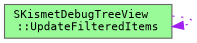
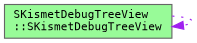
  digraph {
    rankdir=TB
    fontname="DejaVu Sans Mono"
-   n1 [color=gray40 fillcolor=palegreen fontcolor=black fontname="DejaVu Sans Mono" fontsize=10 height=0.2 label="SKismetDebugTreeView\l::UpdateFilteredItems" shape=box style=filled width=0.4]
+   n1 [color=gray40 fillcolor=palegreen fontcolor=black fontname="DejaVu Sans Mono" fontsize=10 height=0.2 label="SKismetDebugTreeView\l::SKismetDebugTreeView" shape=box style=filled width=0.4]
    n1 -> n1 [color=purple fontname="DejaVu Sans Mono" fontsize=10 labelfontname=Helvetica labelfontsize=10 style=dotted]
  }
